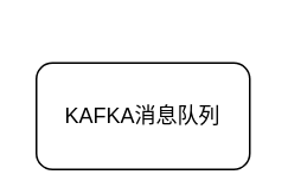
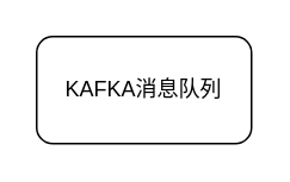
  <mxCell id="0" />
  <mxCell id="1" parent="0" />
- <mxCell id="2" value="KAFKA消息队列" style="rounded=1;whiteSpace=wrap;html=1;" vertex="1" parent="1"><mxGeometry x="20" y="35" width="120" height="60" as="geometry" /></mxCell>
+ <mxCell id="2" value="KAFKA消息队列" style="rounded=1;whiteSpace=wrap;html=1;" vertex="1" parent="1"><mxGeometry x="20" y="20" width="120" height="60" as="geometry" /></mxCell>
